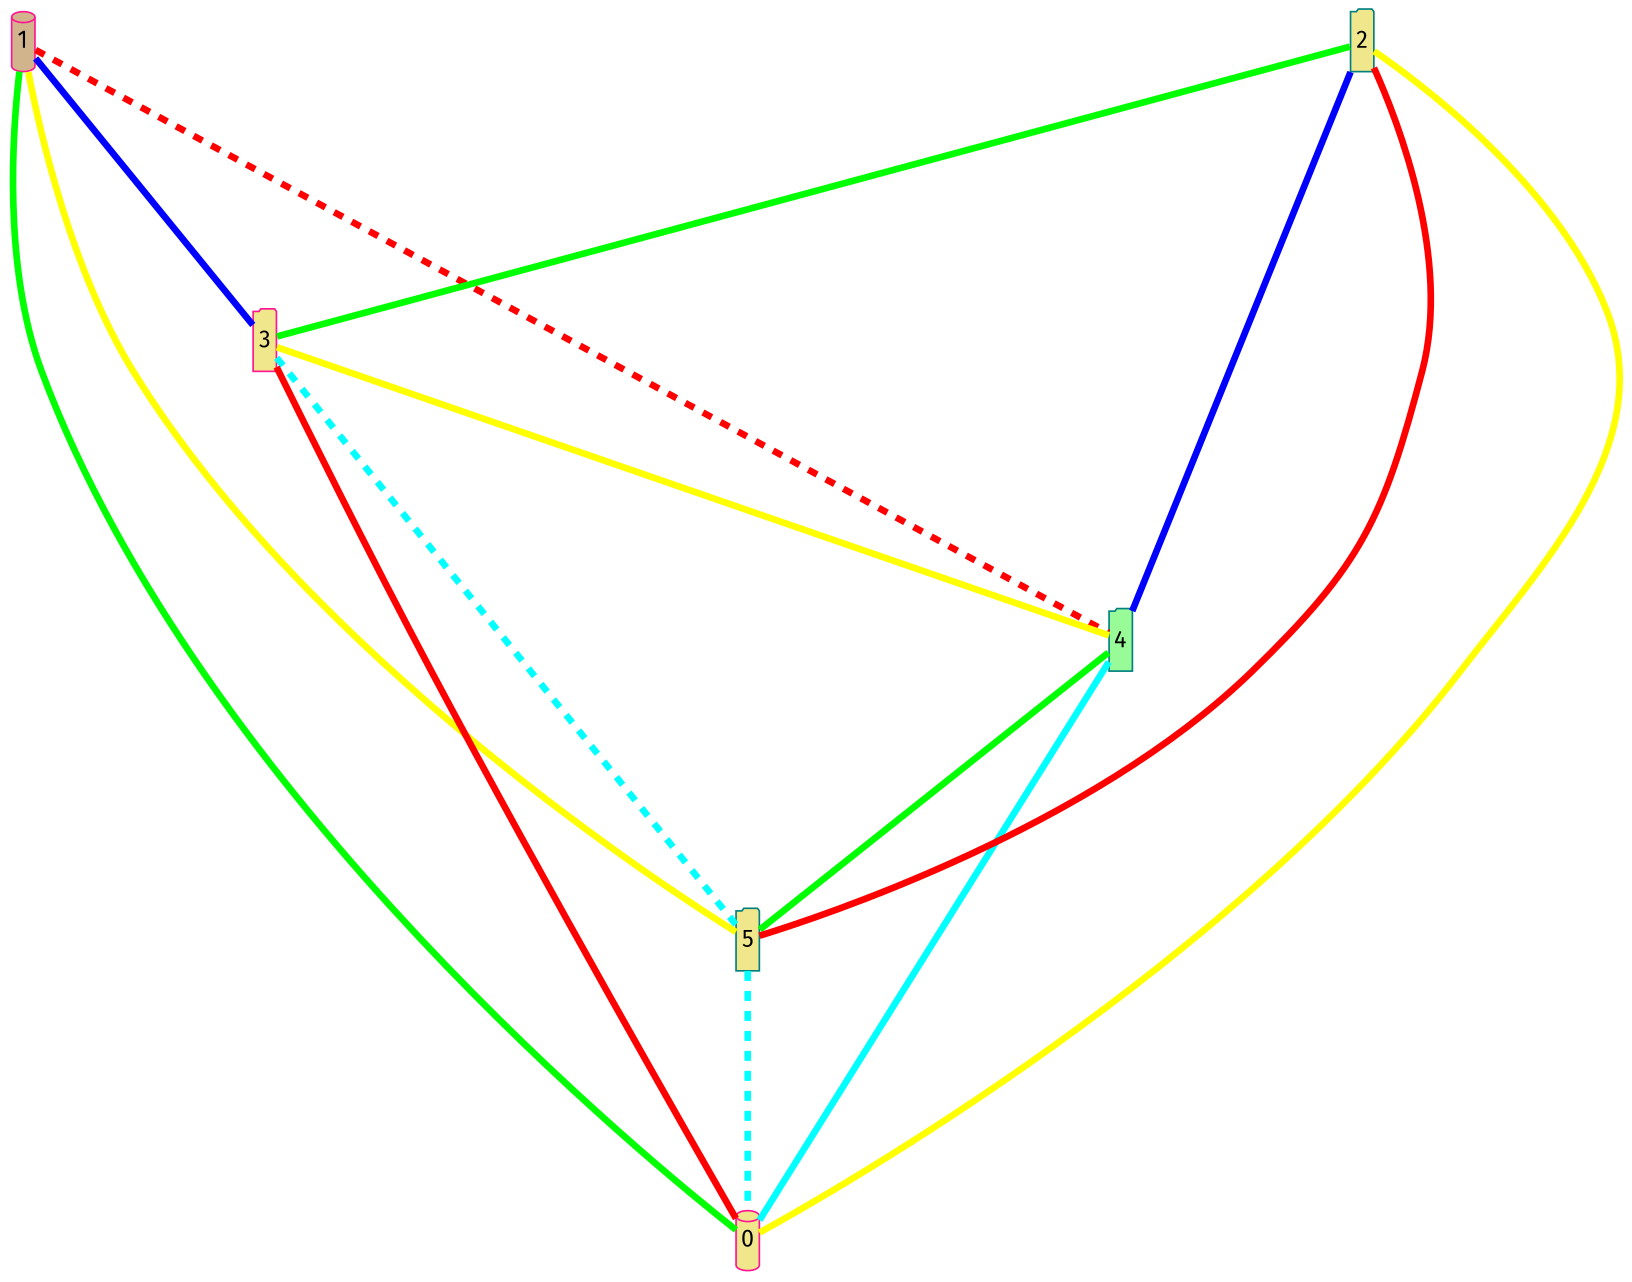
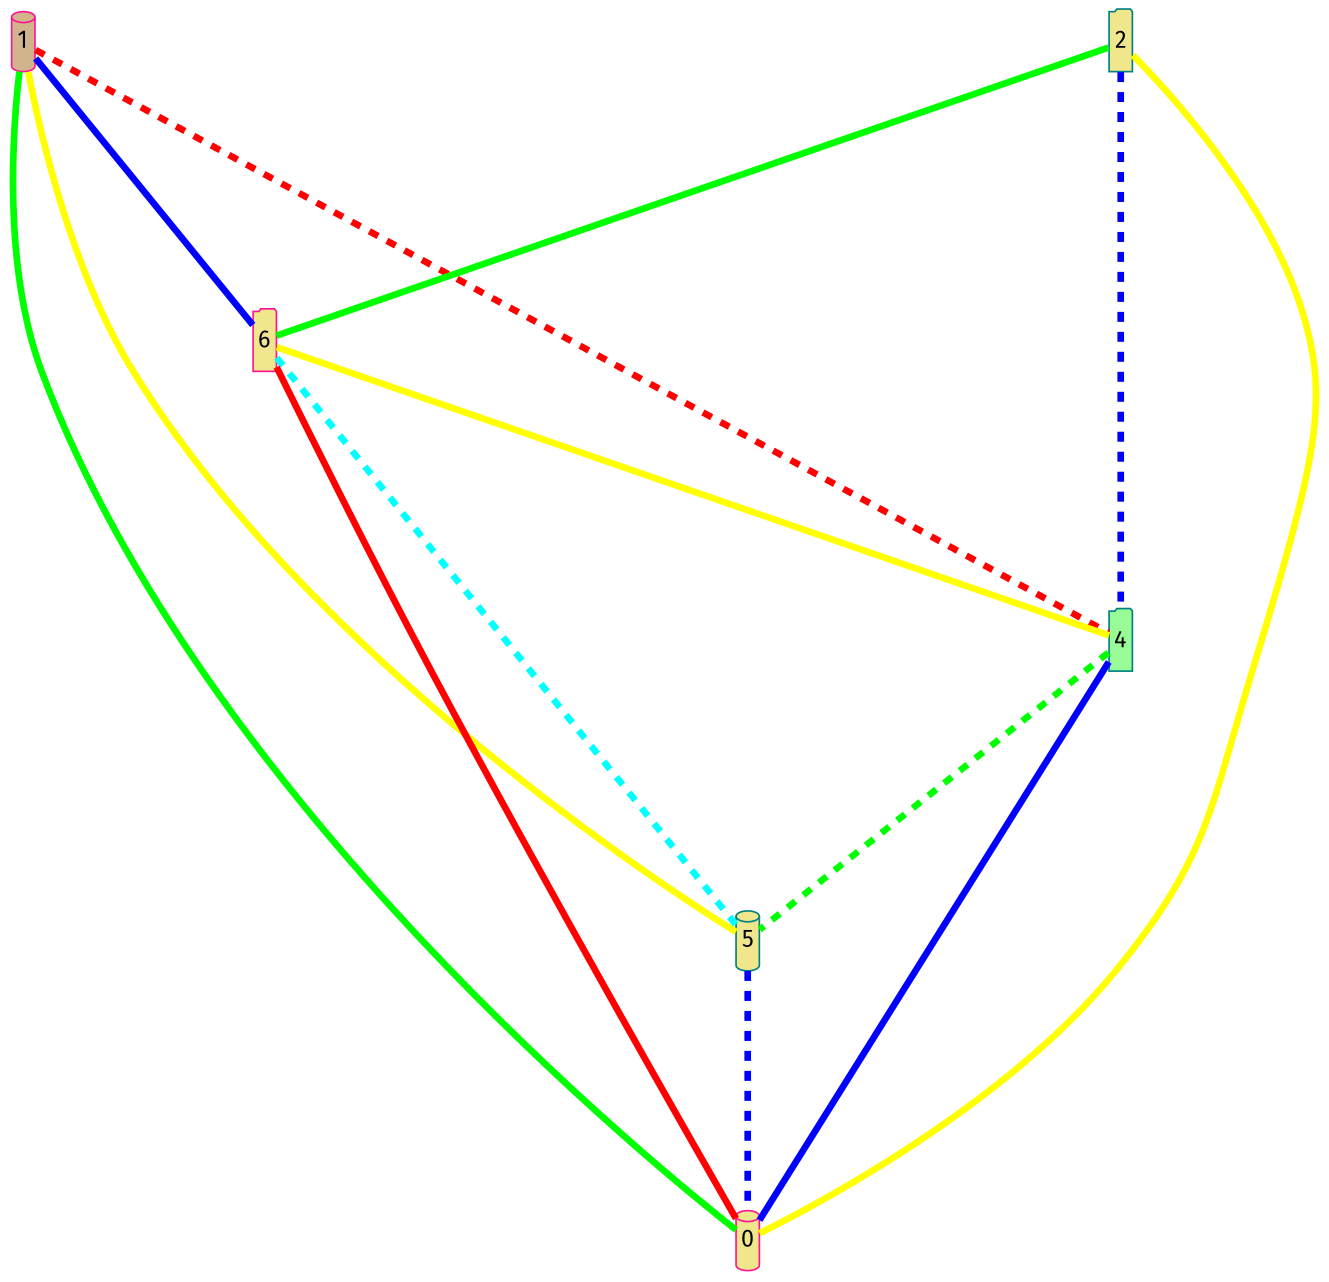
  graph {
    fontname="Fira Sans"
    nodesep=2
    ranksep=2
    node [color=deeppink fillcolor=khaki fixedsize=true fontname="Fira Sans" shape=cylinder style=filled]
    edge [color=blue fontname="Fira Sans" penwidth=4 style=solid]
    1 [fillcolor=tan width=0.2]
-   3 [shape=folder width=0.2]
+   3 [shape=folder width=0.2 label=6]
    4 [color=teal fillcolor=palegreen shape=folder width=0.2]
-   5 [color=teal shape=folder width=0.2]
+   5 [color=teal width=0.2]
    n5 [label=0 width=0.2]
    2 [color=teal shape=folder width=0.2]
    1 -- 3
    1 -- 4 [color=red style=dashed]
    1 -- 5 [color=yellow]
    1 -- n5 [color=green]
    3 -- 4 [color=yellow]
    3 -- 5 [color=cyan style=dashed]
    3 -- n5 [color=red style=bold]
-   4 -- 5 [color=green]
-   4 -- n5 [color=cyan]
-   5 -- n5 [color=cyan style=dashed]
+   4 -- 5 [color=green style=dashed]
+   4 -- n5
+   5 -- n5 [style=dashed]
    2 -- 3 [color=green]
-   2 -- 4
-   2 -- 5 [color=red style=bold]
+   2 -- 4 [style=dashed]
    2 -- n5 [color=yellow]
  }
